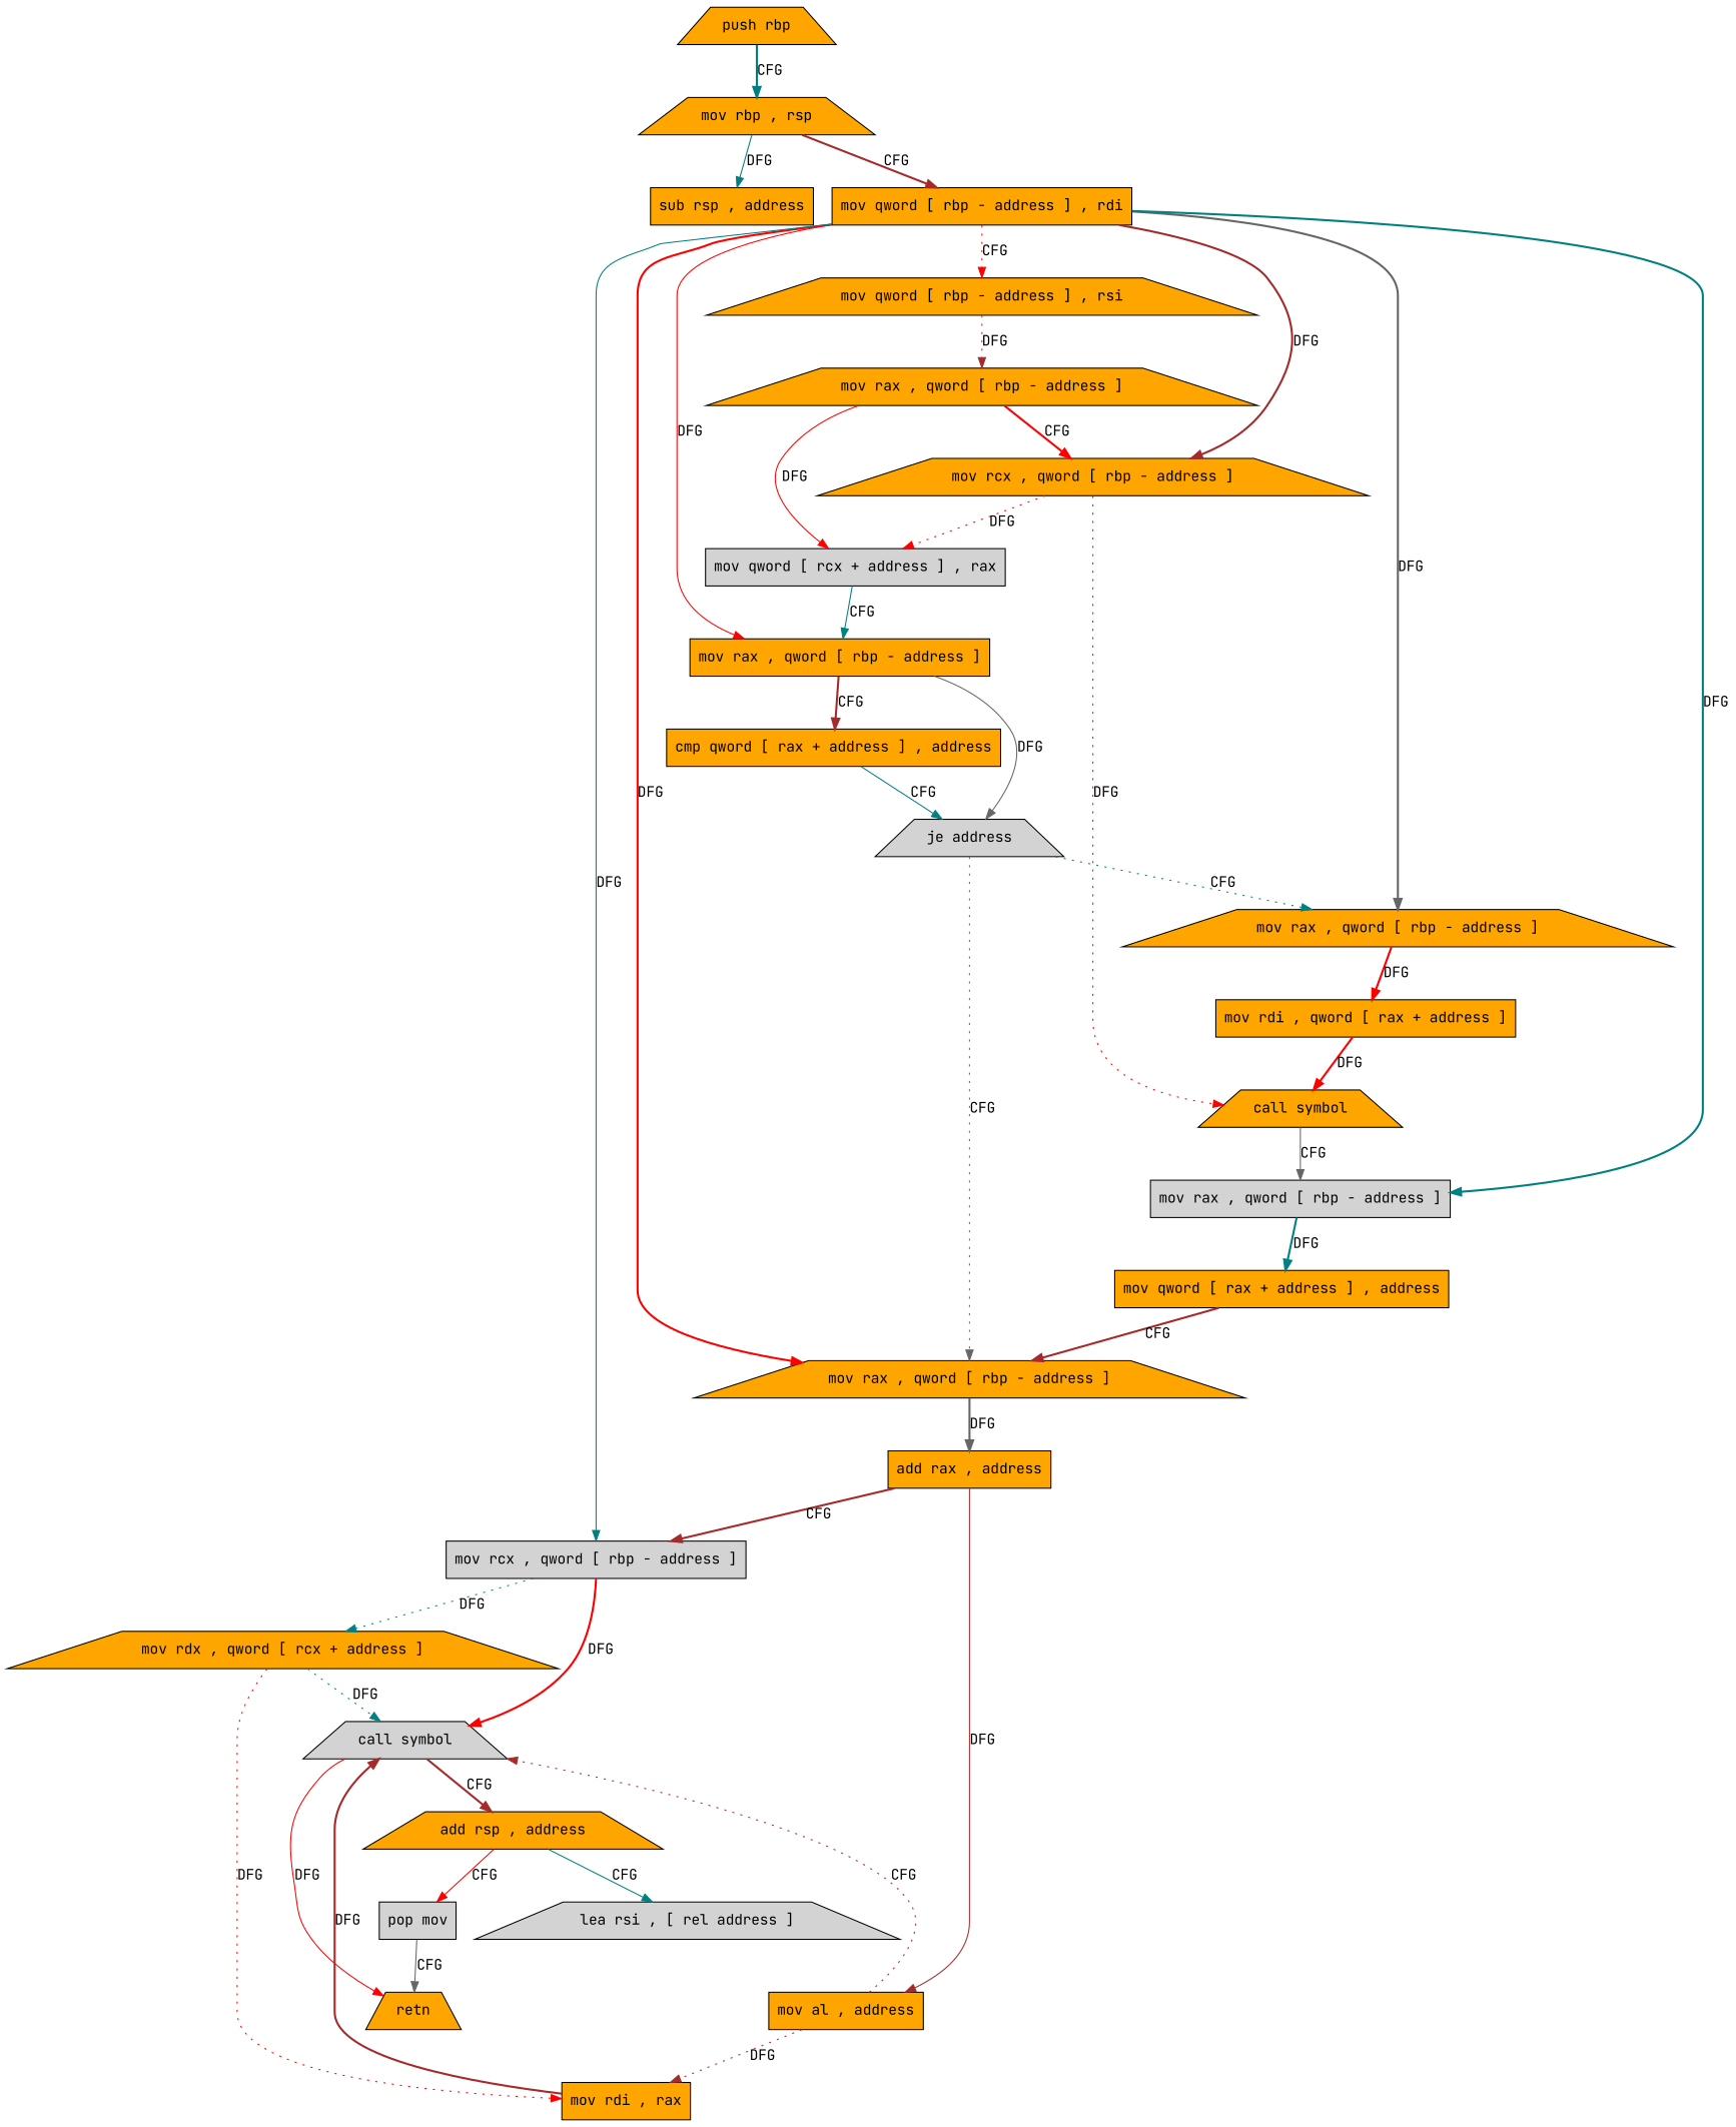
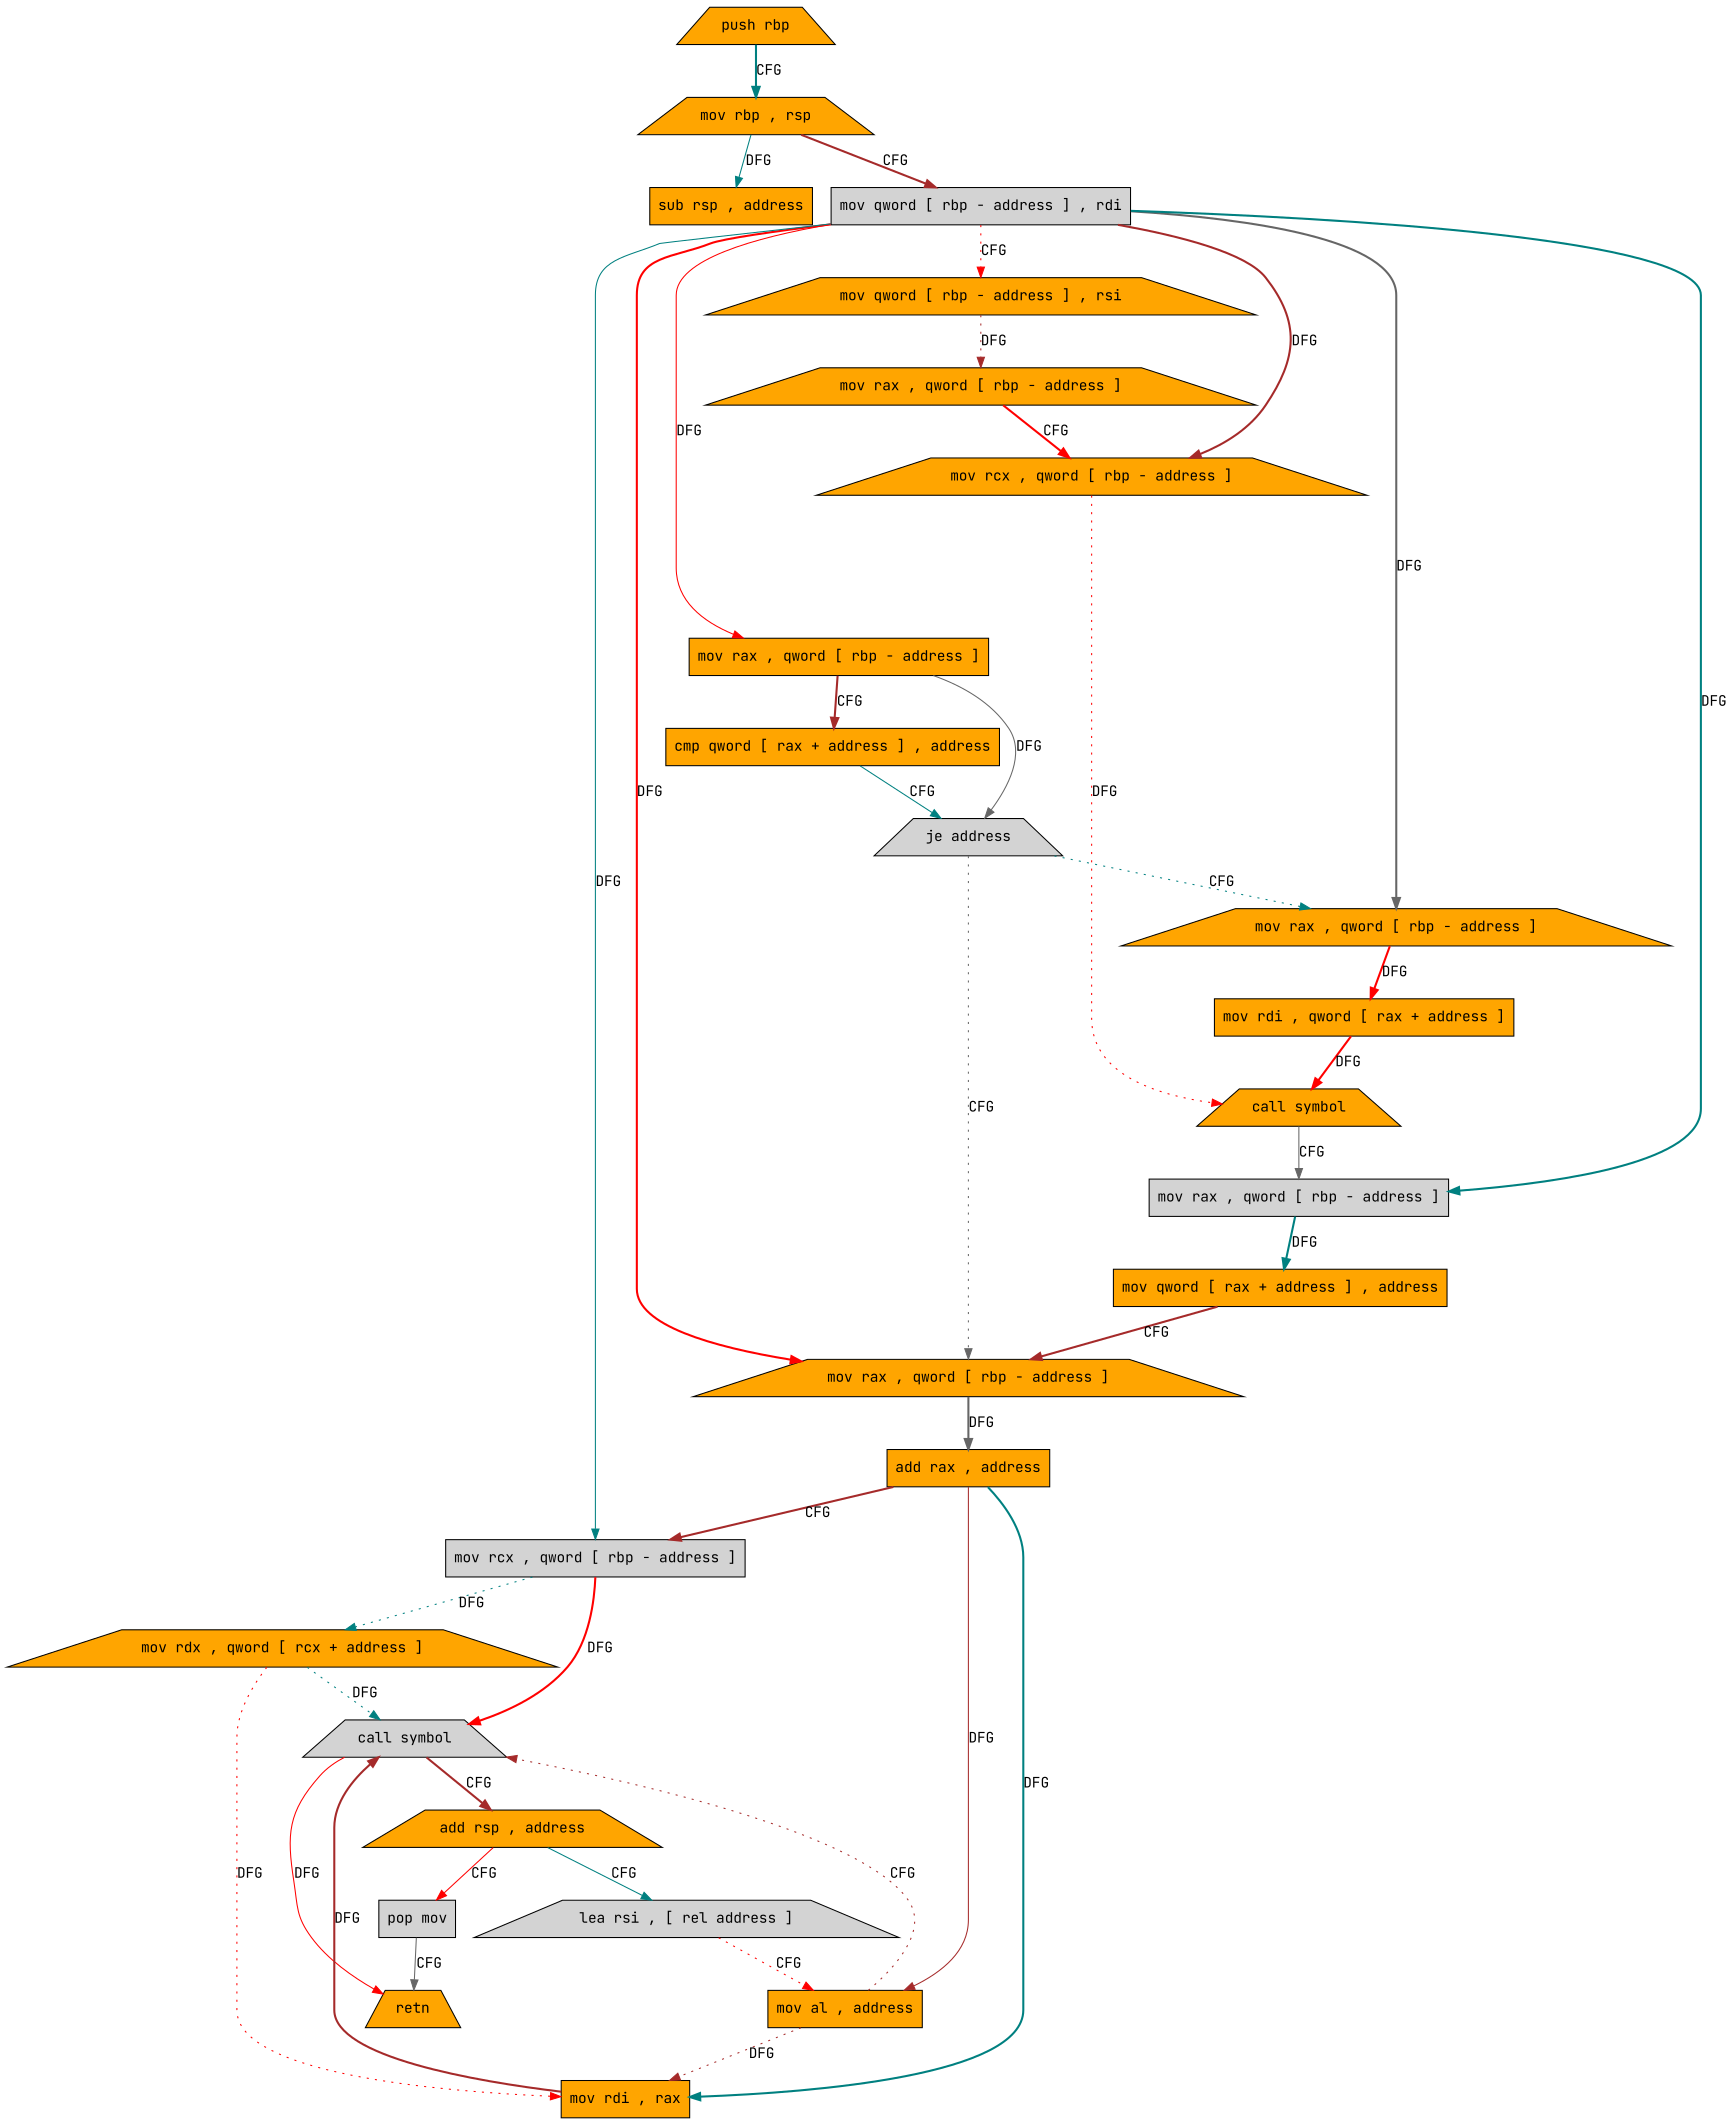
  digraph {
    fontname="JetBrains Mono"
    node [fillcolor=orange fontname="JetBrains Mono" shape=trapezium style=filled]
    edge [color=red fontname="JetBrains Mono" style=bold]
    n1 [label="push rbp"]
    n2 [label="mov rbp , rsp"]
    n3 [label="sub rsp , address" shape=box]
-   n4 [label="mov qword [ rbp - address ] , rdi" shape=box]
+   n4 [fillcolor=lightgrey label="mov qword [ rbp - address ] , rdi" shape=box]
    n5 [label="mov qword [ rbp - address ] , rsi"]
    n6 [label="mov rcx , qword [ rbp - address ]"]
    n7 [label="mov rax , qword [ rbp - address ]" shape=box]
    n8 [label="mov rax , qword [ rbp - address ]"]
    n9 [label="mov rax , qword [ rbp - address ]"]
    n10 [fillcolor=lightgrey label="mov rcx , qword [ rbp - address ]" shape=box]
    n11 [fillcolor=lightgrey label="mov rax , qword [ rbp - address ]" shape=box]
    n12 [label="mov rax , qword [ rbp - address ]"]
-   n13 [fillcolor=lightgrey label="mov qword [ rcx + address ] , rax" shape=box]
    n14 [label="call symbol"]
    n15 [label="cmp qword [ rax + address ] , address" shape=box]
    n16 [fillcolor=lightgrey label="je address"]
    n17 [label="add rax , address" shape=box]
    n18 [label="mov rdi , qword [ rax + address ]" shape=box]
    n19 [label="mov rdx , qword [ rcx + address ]"]
    n20 [fillcolor=lightgrey label="call symbol"]
    n21 [label="mov qword [ rax + address ] , address" shape=box]
    n22 [label="mov rdi , rax" shape=box]
    n23 [label="mov al , address" shape=box]
    n24 [label="add rsp , address"]
    n25 [label=retn]
    n26 [fillcolor=lightgrey label="lea rsi , [ rel address ]"]
    n27 [fillcolor=lightgrey label="pop mov" shape=box]
    n1 -> n2 [color=teal label=CFG]
    n2 -> n3 [color=teal label=DFG style=solid]
    n2 -> n4 [color=brown label=CFG]
    n4 -> n5 [label=CFG style=dotted]
    n4 -> n6 [color=brown label=DFG]
    n4 -> n7 [label=DFG style=solid]
    n4 -> n8 [label=DFG]
    n4 -> n9 [color=gray40 label=DFG]
    n4 -> n10 [color=teal label=DFG style=solid]
    n4 -> n11 [color=teal label=DFG]
    n5 -> n12 [color=brown label=DFG style=dotted]
-   n6 -> n13 [label=DFG style=dotted]
    n6 -> n14 [label=DFG style=dotted]
    n7 -> n15 [color=brown label=CFG]
    n7 -> n16 [color=gray40 label=DFG style=solid]
    n8 -> n17 [color=gray40 label=DFG]
    n9 -> n18 [label=DFG]
    n10 -> n19 [color=teal label=DFG style=dotted]
    n10 -> n20 [label=DFG]
    n11 -> n21 [color=teal label=DFG]
    n12 -> n6 [label=CFG]
-   n12 -> n13 [label=DFG style=solid]
-   n13 -> n7 [color=teal label=CFG style=solid]
    n14 -> n11 [color=gray40 label=CFG style=solid]
    n15 -> n16 [color=teal label=CFG style=solid]
    n16 -> n8 [color=gray40 label=CFG style=dotted]
    n16 -> n9 [color=teal label=CFG style=dotted]
    n17 -> n10 [color=brown label=CFG]
+   n17 -> n22 [color=teal label=DFG]
    n17 -> n23 [color=brown label=DFG style=solid]
    n18 -> n14 [label=DFG]
    n19 -> n20 [color=teal label=DFG style=dotted]
    n19 -> n22 [label=DFG style=dotted]
    n20 -> n24 [color=brown label=CFG]
    n20 -> n25 [label=DFG style=solid]
    n21 -> n8 [color=brown label=CFG]
    n22 -> n20 [color=brown label=DFG]
    n23 -> n20 [color=brown label=CFG style=dotted]
    n23 -> n22 [color=brown label=DFG style=dotted]
    n24 -> n26 [color=teal label=CFG style=solid]
    n24 -> n27 [label=CFG style=solid]
+   n26 -> n23 [label=CFG style=dotted]
    n27 -> n25 [color=gray40 label=CFG style=solid]
  }
